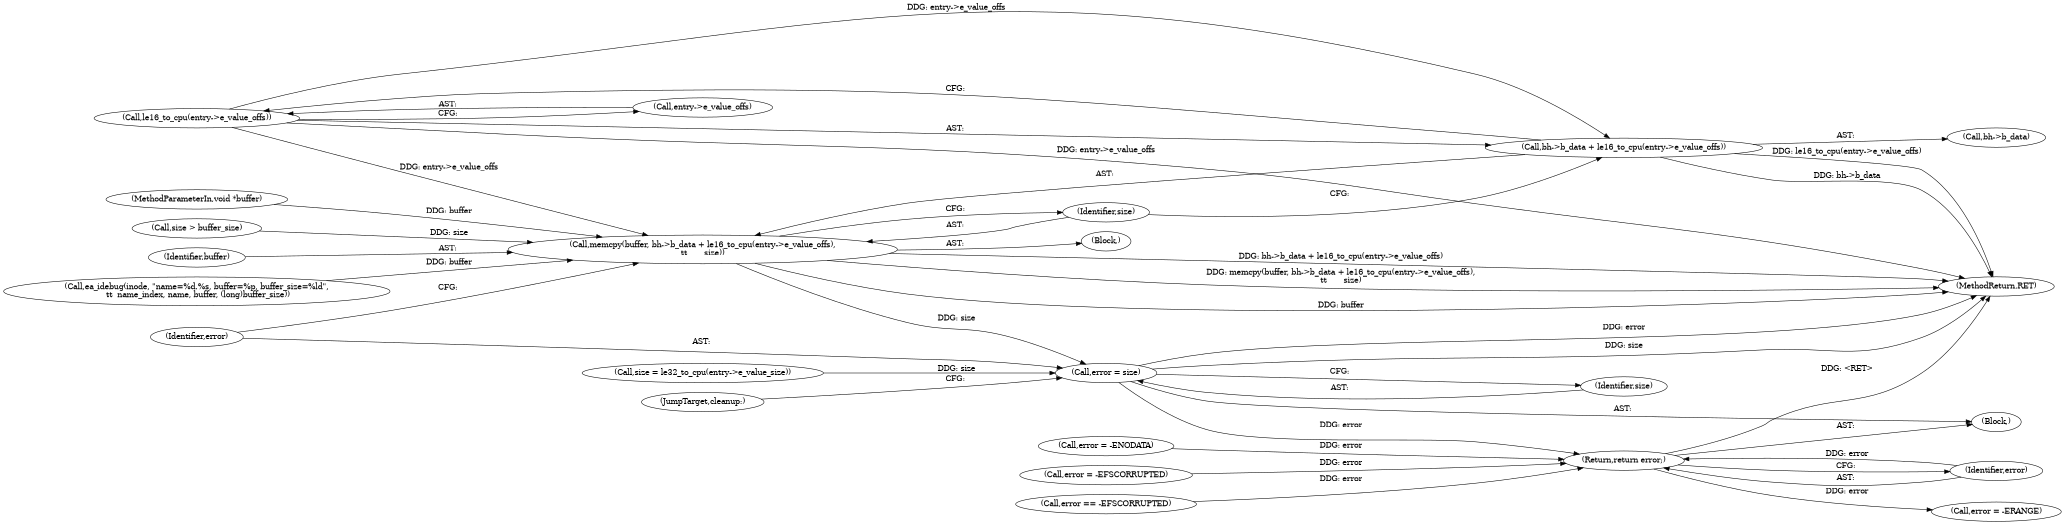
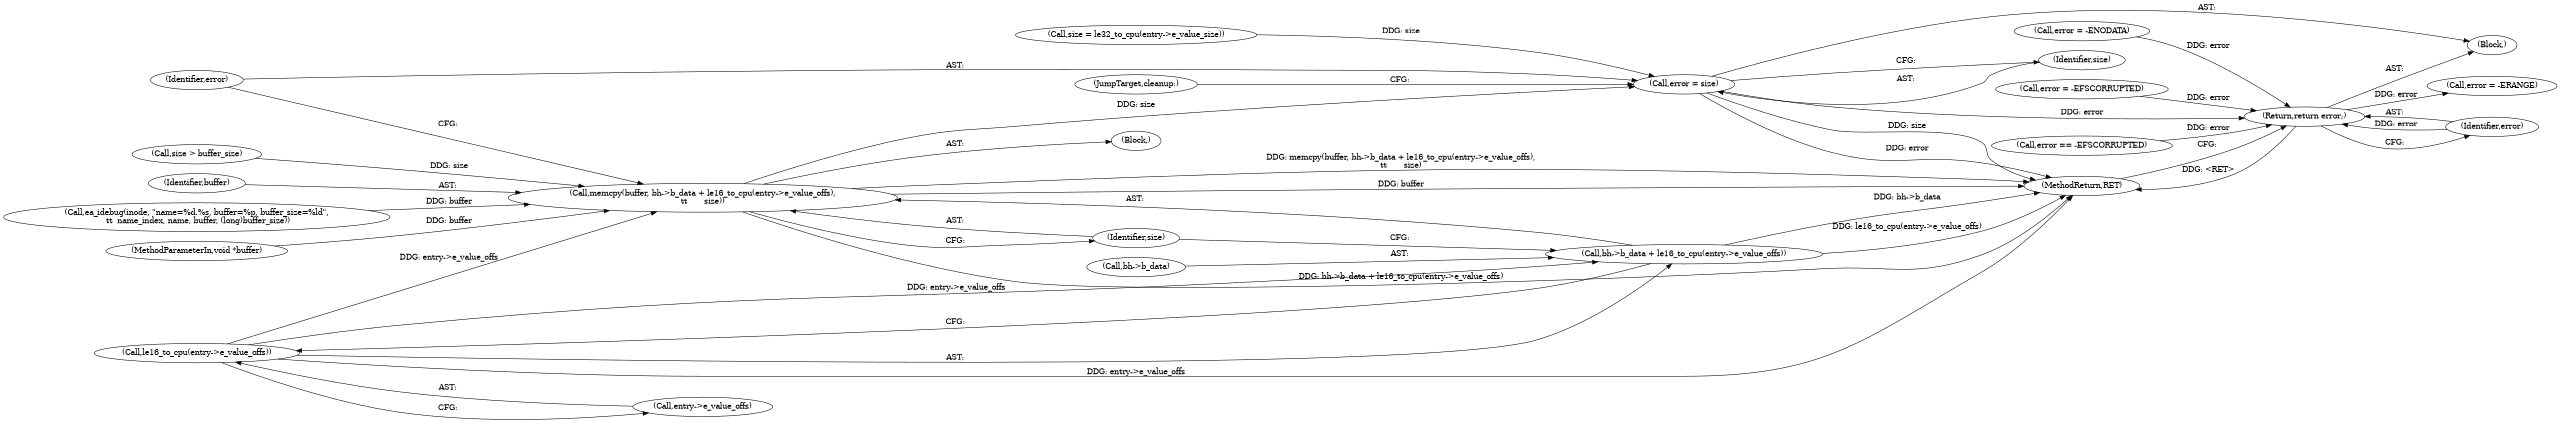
  digraph {
    rankdir=LR
    n1 [label="(Call,le16_to_cpu(entry->e_value_offs))"]
    n2 [label="(Call,memcpy(buffer, bh->b_data + le16_to_cpu(entry->e_value_offs),\n\t\t       size))"]
    n3 [label="(Call,bh->b_data + le16_to_cpu(entry->e_value_offs))"]
    n4 [label="(MethodReturn,RET)"]
    n5 [label="(Call,entry->e_value_offs)"]
    n6 [label="(Call,error = size)"]
    n7 [label="(Identifier,size)"]
    n8 [label="(Block,)"]
    n9 [label="(Return,return error;)"]
    n10 [label="(Identifier,size)"]
    n11 [label="(Block,)"]
    n12 [label="(Identifier,error)"]
    n13 [label="(Call,error = -ERANGE)"]
    n14 [label="(Identifier,buffer)"]
    n15 [label="(Call,ea_idebug(inode, \"name=%d.%s, buffer=%p, buffer_size=%ld\",\n \t\t  name_index, name, buffer, (long)buffer_size))"]
    n16 [label="(MethodParameterIn,void *buffer)"]
    n17 [label="(Call,error == -EFSCORRUPTED)"]
    n18 [label="(Call,size > buffer_size)"]
    n19 [label="(Call,error = -ENODATA)"]
    n20 [label="(Call,bh->b_data)"]
    n21 [label="(Call,size = le32_to_cpu(entry->e_value_size))"]
    n22 [label="(Identifier,error)"]
    n23 [label="(Call,error = -EFSCORRUPTED)"]
    n24 [label="(JumpTarget,cleanup:)"]
    n1 -> n2 [label="DDG: entry->e_value_offs"]
    n1 -> n3 [label="AST: "]
    n1 -> n3 [label="DDG: entry->e_value_offs"]
    n1 -> n4 [label="DDG: entry->e_value_offs"]
    n1 -> n5 [label="CFG: "]
    n2 -> n4 [label="DDG: buffer"]
    n2 -> n4 [label="DDG: bh->b_data + le16_to_cpu(entry->e_value_offs)"]
    n2 -> n4 [label="DDG: memcpy(buffer, bh->b_data + le16_to_cpu(entry->e_value_offs),\n\t\t       size)"]
    n2 -> n6 [label="DDG: size"]
    n2 -> n7 [label="CFG: "]
    n2 -> n8 [label="AST: "]
    n3 -> n1 [label="CFG: "]
    n3 -> n2 [label="AST: "]
    n3 -> n4 [label="DDG: le16_to_cpu(entry->e_value_offs)"]
    n3 -> n4 [label="DDG: bh->b_data"]
+   n4 -> n9 [label="CFG: "]
    n5 -> n1 [label="AST: "]
    n6 -> n4 [label="DDG: size"]
    n6 -> n4 [label="DDG: error"]
    n6 -> n9 [label="DDG: error"]
    n6 -> n10 [label="CFG: "]
    n6 -> n11 [label="AST: "]
    n7 -> n2 [label="AST: "]
    n7 -> n3 [label="CFG: "]
    n9 -> n4 [label="DDG: <RET>"]
    n9 -> n11 [label="AST: "]
    n9 -> n12 [label="CFG: "]
    n9 -> n13 [label="DDG: error"]
    n10 -> n6 [label="AST: "]
    n12 -> n9 [label="AST: "]
    n12 -> n9 [label="DDG: error"]
    n14 -> n2 [label="AST: "]
    n15 -> n2 [label="DDG: buffer"]
    n16 -> n2 [label="DDG: buffer"]
    n17 -> n9 [label="DDG: error"]
    n18 -> n2 [label="DDG: size"]
    n19 -> n9 [label="DDG: error"]
-   n3 -> n20 [label="AST: "]
+   n20 -> n3 [label="AST: "]
    n21 -> n6 [label="DDG: size"]
    n22 -> n2 [label="CFG: "]
    n22 -> n6 [label="AST: "]
    n23 -> n9 [label="DDG: error"]
    n24 -> n6 [label="CFG: "]
  }
